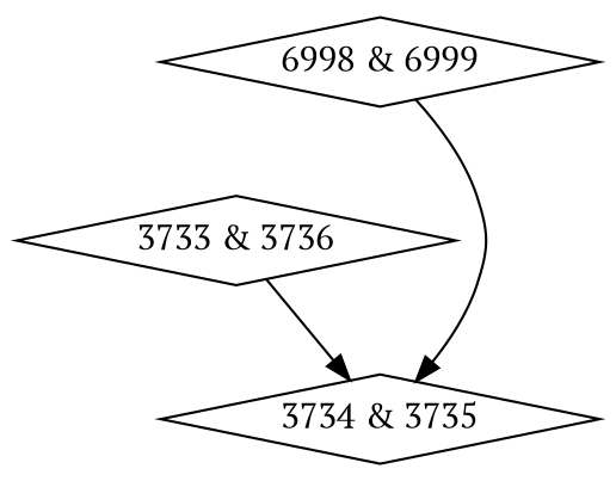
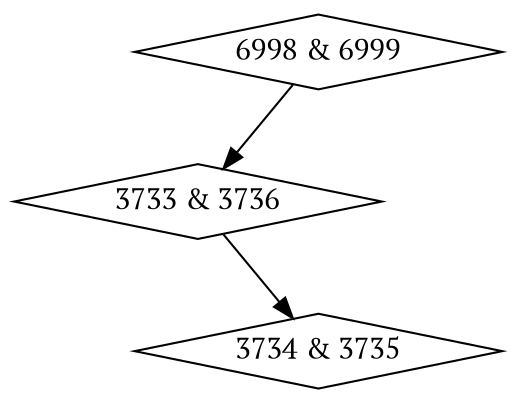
  digraph {
    fontname="PT Serif"
    node [fontname="PT Serif" shape=diamond]
    edge [fontname="PT Serif"]
    n1 [label="3733 & 3736"]
    n2 [label="3734 & 3735"]
    n3 [label="6998 & 6999"]
    n1 -> n2
-   n3 -> n2
+   n3 -> n1
  }
